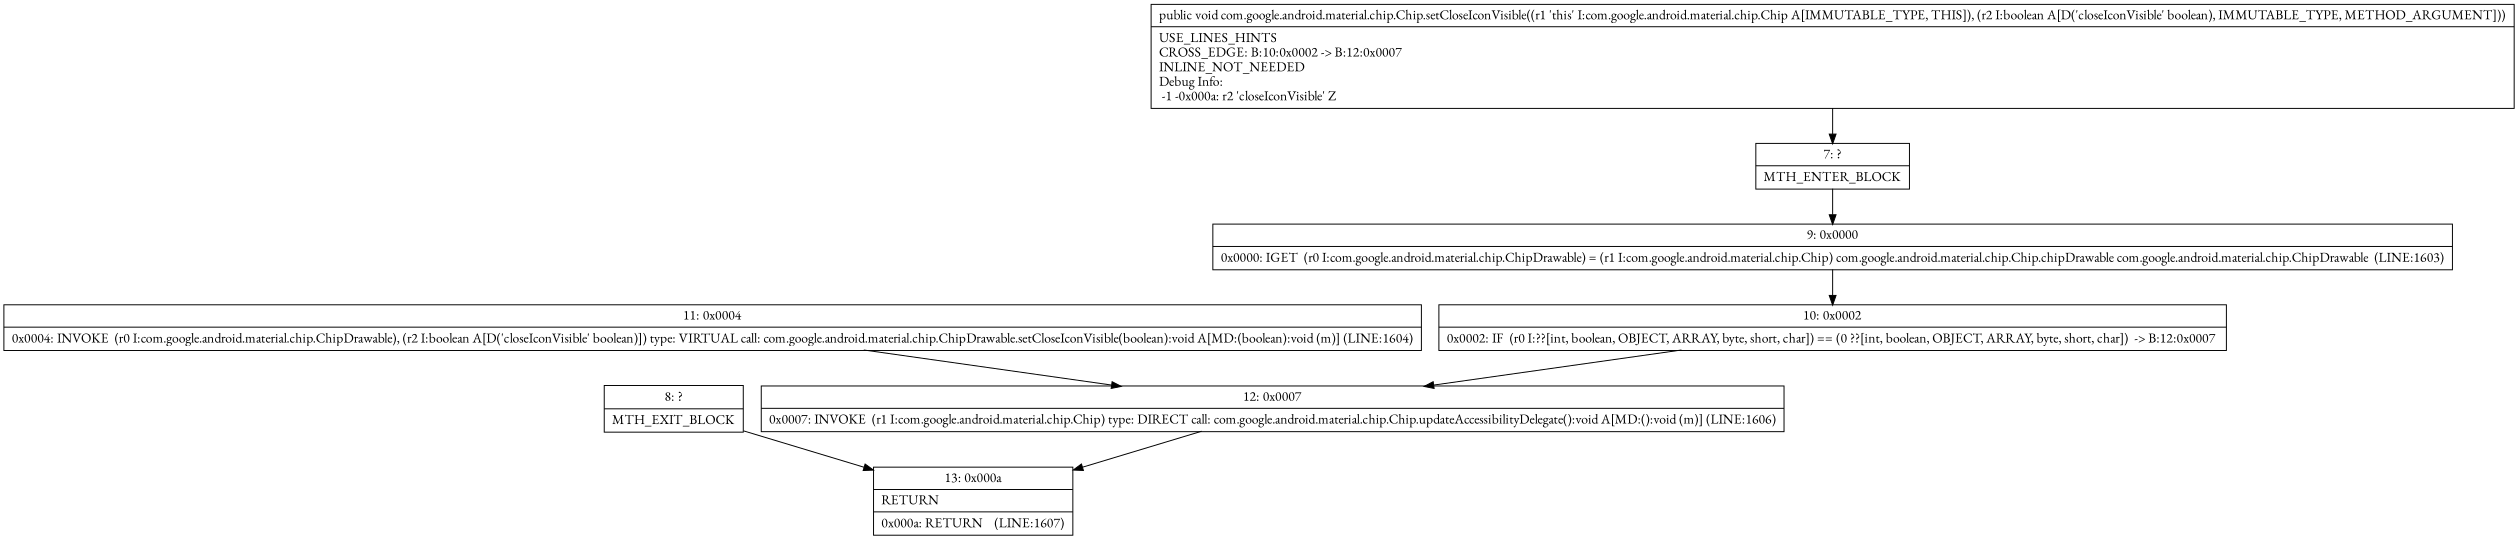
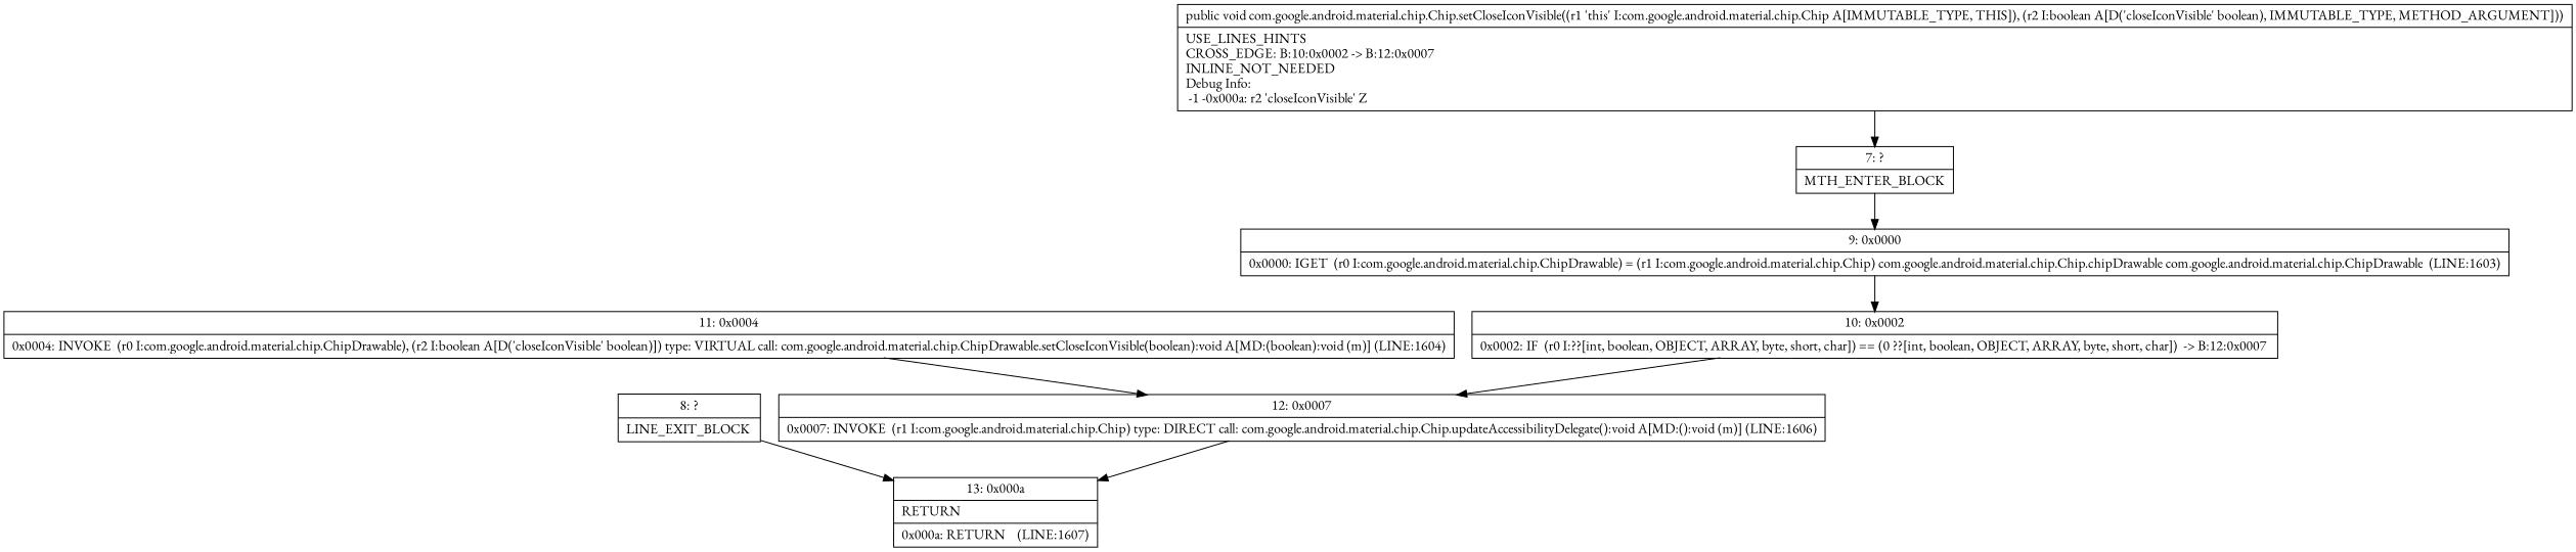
  digraph {
    fontname="EB Garamond"
    node [fontname="EB Garamond" shape=record]
    edge [fontname="EB Garamond"]
    n1 [label="{7\:\ ?|MTH_ENTER_BLOCK\l}"]
    n2 [label="{9\:\ 0x0000|0x0000: IGET  (r0 I:com.google.android.material.chip.ChipDrawable) = (r1 I:com.google.android.material.chip.Chip) com.google.android.material.chip.Chip.chipDrawable com.google.android.material.chip.ChipDrawable  (LINE:1603)\l}"]
    n3 [label="{10\:\ 0x0002|0x0002: IF  (r0 I:??[int, boolean, OBJECT, ARRAY, byte, short, char]) == (0 ??[int, boolean, OBJECT, ARRAY, byte, short, char])  \-\> B:12:0x0007 \l}"]
    n4 [label="{12\:\ 0x0007|0x0007: INVOKE  (r1 I:com.google.android.material.chip.Chip) type: DIRECT call: com.google.android.material.chip.Chip.updateAccessibilityDelegate():void A[MD:():void (m)] (LINE:1606)\l}"]
    n5 [label="{11\:\ 0x0004|0x0004: INVOKE  (r0 I:com.google.android.material.chip.ChipDrawable), (r2 I:boolean A[D('closeIconVisible' boolean)]) type: VIRTUAL call: com.google.android.material.chip.ChipDrawable.setCloseIconVisible(boolean):void A[MD:(boolean):void (m)] (LINE:1604)\l}"]
    n6 [label="{13\:\ 0x000a|RETURN\l|0x000a: RETURN    (LINE:1607)\l}"]
-   n7 [label="{8\:\ ?|MTH_EXIT_BLOCK\l}"]
+   n7 [label="{8\:\ ?|LINE_EXIT_BLOCK\l}"]
    n8 [label="{public void com.google.android.material.chip.Chip.setCloseIconVisible((r1 'this' I:com.google.android.material.chip.Chip A[IMMUTABLE_TYPE, THIS]), (r2 I:boolean A[D('closeIconVisible' boolean), IMMUTABLE_TYPE, METHOD_ARGUMENT]))  | USE_LINES_HINTS\lCROSS_EDGE: B:10:0x0002 \-\> B:12:0x0007\lINLINE_NOT_NEEDED\lDebug Info:\l  \-1 \-0x000a: r2 'closeIconVisible' Z\l}"]
    n1 -> n2
    n2 -> n3
    n3 -> n4
    n4 -> n6
    n5 -> n4
    n7 -> n6
    n8 -> n1
  }
